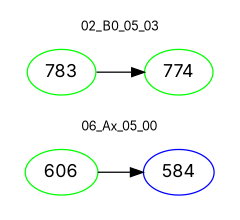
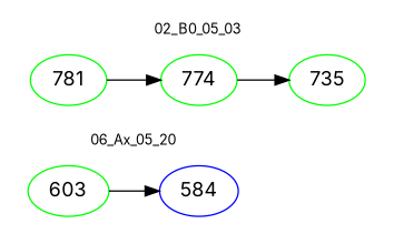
  digraph {
    fontname=Inter
    rankdir=LR
    node [color=green fontname=Inter]
    edge [color=black fontname=Inter]
-   n1 [label=606]
+   n1 [label=603]
    n2 [color=blue label=584]
-   n3 [label=783]
+   n3 [label=781]
    n4 [label=774]
+   n5 [label=735]
    subgraph cluster_1 {
      color=white
      fontsize=10
-     label="06_Ax_05_00"
+     label="06_Ax_05_20"
      n1
      n2
    }
    subgraph cluster_2 {
      color=white
      fontsize=10
      label="02_B0_05_03"
      n3
      n4
+     n5
    }
    n1 -> n2
    n3 -> n4
+   n4 -> n5
  }
